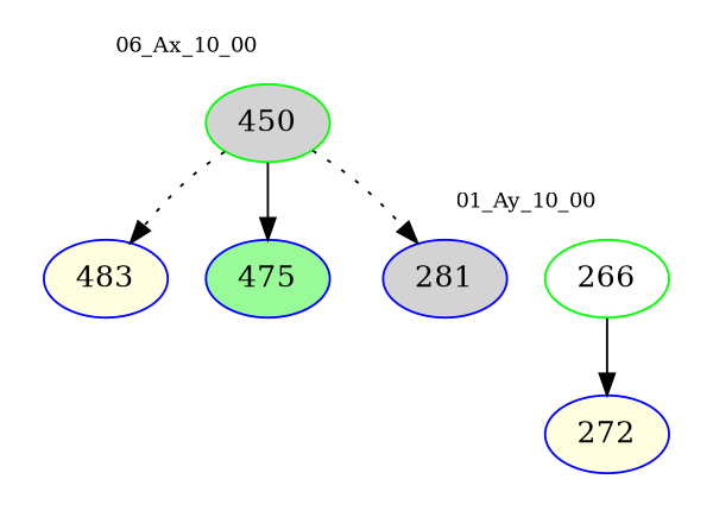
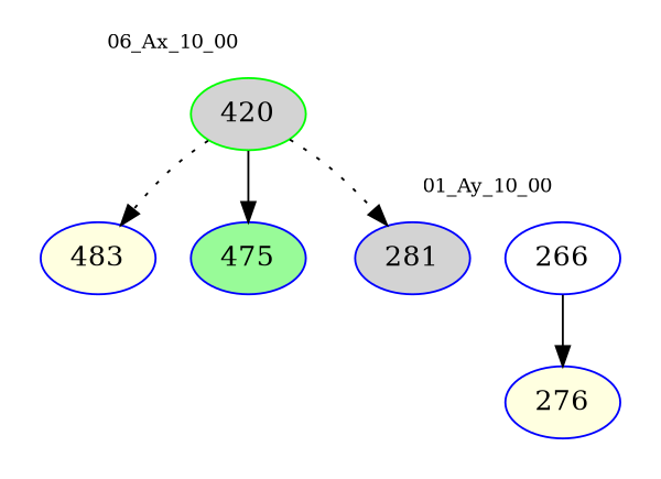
  digraph {
    node [color=blue fillcolor=lightyellow style=filled]
    edge [color=black style=solid]
-   n1 [color=green fillcolor=white label=266]
-   n2 [label=272]
+   n1 [fillcolor=white label=266]
+   n2 [label=276]
    n3 [fillcolor=lightgrey label=281]
-   n4 [color=green fillcolor=lightgrey label=450]
+   n4 [color=green fillcolor=lightgrey label=420]
    n5 [label=483]
    n6 [fillcolor=palegreen label=475]
    subgraph cluster_1 {
      color=white
      fontsize=10
      label="01_Ay_10_00"
      n1
      n2
      n3
    }
    subgraph cluster_2 {
      color=white
      fontsize=10
      label="06_Ax_10_00"
      n4
      n5
      n6
    }
    n1 -> n2
    n4 -> n3 [style=dotted]
    n4 -> n5 [style=dotted]
    n4 -> n6
  }
